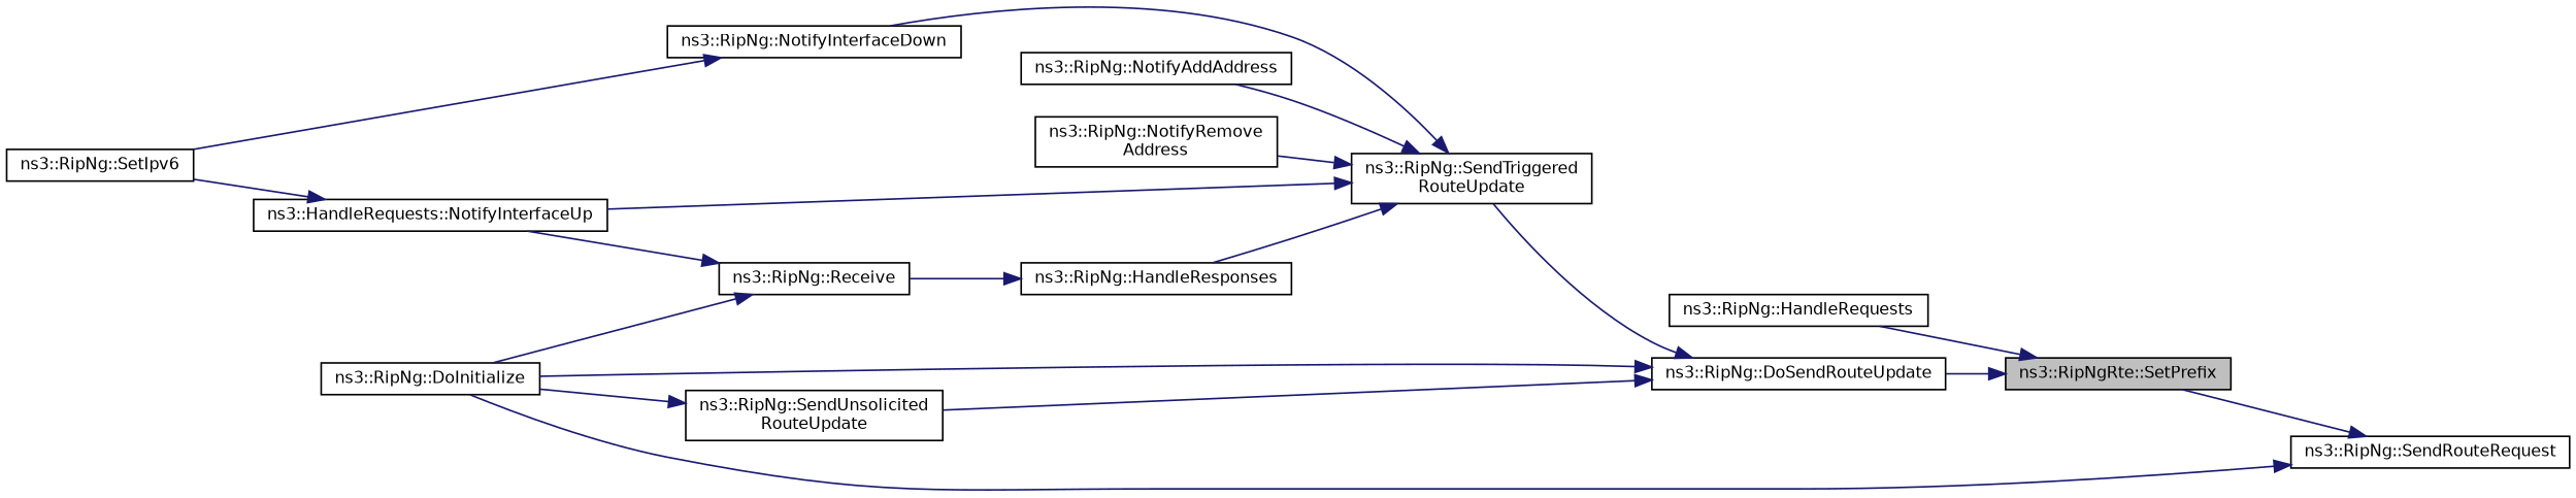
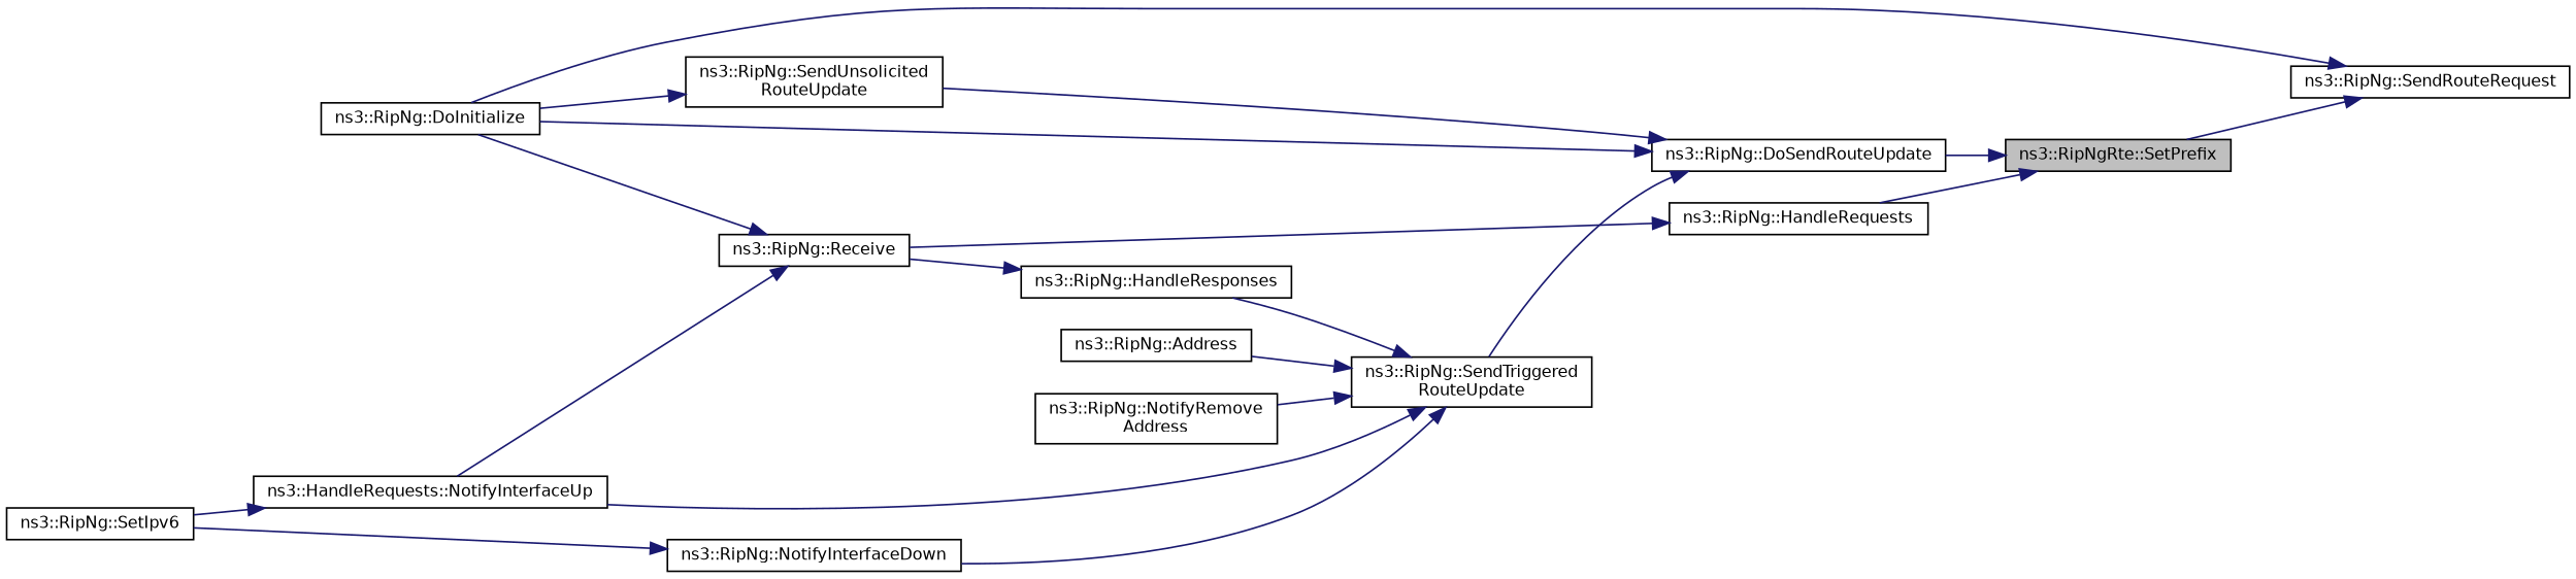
  digraph {
    rankdir=RL
    node [color=black fillcolor=white fontname=Helvetica fontsize=10 shape=record style=filled]
    edge [color=midnightblue dir=back fontname=Helvetica fontsize=10 labelfontname=Helvetica labelfontsize=10 style=solid]
    n1 [fillcolor=grey75 fontcolor=black height=0.2 label="ns3::RipNgRte::SetPrefix" width=0.4]
    n2 [height=0.2 label="ns3::RipNg::DoSendRouteUpdate" width=0.4]
    n3 [height=0.2 label="ns3::RipNg::HandleRequests" width=0.4]
    n4 [height=0.2 label="ns3::RipNg::DoInitialize" width=0.4]
    n5 [height=0.2 label="ns3::RipNg::SendTriggered\lRouteUpdate" width=0.4]
    n6 [height=0.2 label="ns3::RipNg::SendUnsolicited\lRouteUpdate" width=0.4]
    n7 [height=0.2 label="ns3::RipNg::Receive" width=0.4]
    n8 [height=0.2 label="ns3::RipNg::SendRouteRequest" width=0.4]
    n9 [height=0.2 label="ns3::RipNg::HandleResponses" width=0.4]
    n10 [height=0.2 label="ns3::HandleRequests::NotifyInterfaceUp" width=0.4]
-   n11 [height=0.2 label="ns3::RipNg::NotifyAddAddress" width=0.4]
+   n11 [height=0.2 label="ns3::RipNg::Address" width=0.4]
    n12 [height=0.2 label="ns3::RipNg::NotifyInterfaceDown" width=0.4]
    n13 [height=0.2 label="ns3::RipNg::NotifyRemove\lAddress" width=0.4]
    n14 [height=0.2 label="ns3::RipNg::SetIpv6" width=0.4]
    n1 -> n2
    n1 -> n3
    n2 -> n4
    n2 -> n5
    n2 -> n6
+   n3 -> n7
    n5 -> n9
    n5 -> n10
    n5 -> n11
    n5 -> n12
    n5 -> n13
    n6 -> n4
    n7 -> n4
    n7 -> n10
    n8 -> n1
    n8 -> n4
    n9 -> n7
    n10 -> n14
    n12 -> n14
  }
